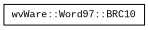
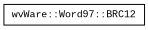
  digraph {
    rankdir=LR
    fontname="Liberation Mono"
-   n1 [color=black fillcolor=white fontname="Liberation Mono" fontsize=10 height=0.2 label="wvWare::Word97::BRC10" shape=record style=filled width=0.4]
+   n1 [color=black fillcolor=white fontname="Liberation Mono" fontsize=10 height=0.2 label="wvWare::Word97::BRC12" shape=record style=filled width=0.4]
  }
